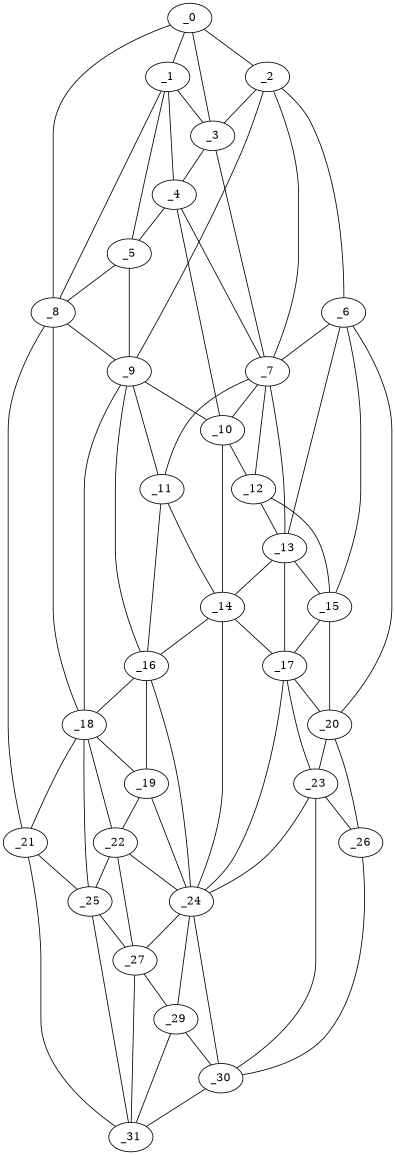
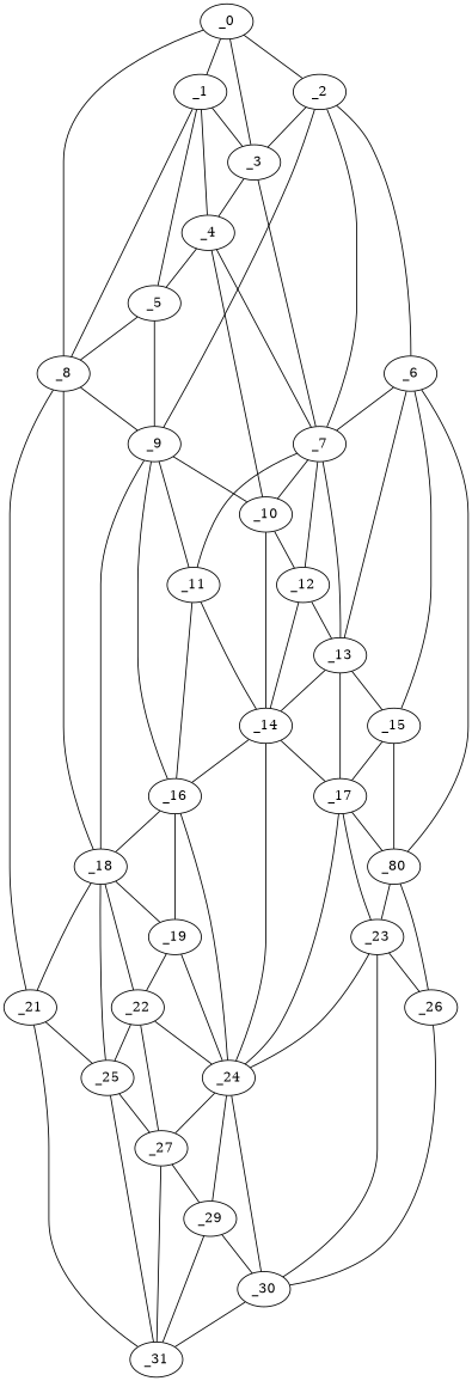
  graph {
    node [x=55 y=90]
    edge [valence=2]
    _0 [x=22 y=88]
    _1 [x=30 y=80]
    _2 [x=31 y=97]
    _3 [x=32]
    _8 [x=48 y=6]
    _4 [x=37 y=77]
    _5 [x=40 y=69]
    _6 [x=41 y=104]
    _7 [x=45 y=93]
    _9 [x=49 y=70]
    _18 [x=73 y=61]
    _21 [x=80 y=8]
    _10 [x=53 y=84]
    _13 [x=63 y=96]
    _15 [x=67 y=100]
-   _20 [x=77 y=110]
+   _20 [x=77 y=110 label=_80]
    _12
    _11 [y=78]
    _16 [x=69 y=76]
    _19 [x=75 y=74]
    _22 [x=82 y=69]
    _25 [x=89 y=48]
    _31 [x=100 y=65]
    _14 [x=66 y=89]
    _17 [x=71 y=99]
    _23 [x=82 y=101]
    _26 [x=89 y=112]
    _24 [x=83 y=83]
    _30 [x=98 y=100]
    _27 [x=90 y=71]
    _29 [x=96 y=83]
    _0 -- _1 [valence=1]
    _0 -- _2 [valence=1]
    _0 -- _3 [valence=1]
    _0 -- _8 [valence=1]
    _1 -- _3
    _1 -- _8 [valence=1]
    _1 -- _4
    _1 -- _5 [valence=1]
    _2 -- _3
    _2 -- _6 [valence=1]
    _2 -- _7 [valence=1]
    _2 -- _9 [valence=1]
    _3 -- _4
    _3 -- _7
    _8 -- _9
    _8 -- _18
    _8 -- _21 [valence=1]
    _4 -- _5
    _4 -- _7
    _4 -- _10 [valence=1]
    _5 -- _8 [valence=1]
    _5 -- _9
    _6 -- _7
    _6 -- _13
    _6 -- _15
    _6 -- _20 [valence=1]
    _7 -- _10 [valence=1]
    _7 -- _13 [valence=1]
    _7 -- _12
    _7 -- _11
    _9 -- _18
    _9 -- _10
    _9 -- _11 [valence=1]
    _9 -- _16 [valence=1]
    _18 -- _21
    _18 -- _19 [valence=1]
    _18 -- _22
    _18 -- _25
    _21 -- _25 [valence=1]
    _21 -- _31 [valence=1]
    _10 -- _12
    _10 -- _14
    _13 -- _15 [valence=1]
    _13 -- _14
    _13 -- _17
    _15 -- _20
    _15 -- _17 [valence=1]
    _20 -- _23
    _20 -- _26 [valence=1]
    _12 -- _13
-   _12 -- _15
+   _12 -- _14
    _11 -- _16 [valence=1]
    _11 -- _14
    _16 -- _18
    _16 -- _19
    _16 -- _24
    _19 -- _22 [valence=1]
    _19 -- _24
    _22 -- _25
    _22 -- _24
    _22 -- _27
    _25 -- _31
    _25 -- _27
    _14 -- _16
    _14 -- _17
    _14 -- _24 [valence=1]
    _17 -- _20
    _17 -- _23 [valence=1]
    _17 -- _24
    _23 -- _26 [valence=1]
    _23 -- _24 [valence=1]
    _23 -- _30
    _26 -- _30 [valence=1]
    _24 -- _30
    _24 -- _27 [valence=1]
    _24 -- _29
    _30 -- _31 [valence=1]
    _27 -- _31
    _27 -- _29
    _29 -- _31 [valence=1]
    _29 -- _30
  }
